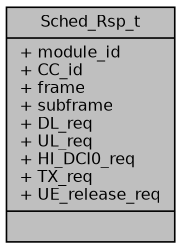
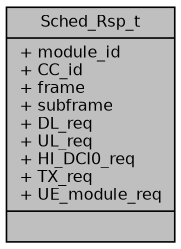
  digraph {
-   n1 [color=black fillcolor=grey75 fontcolor=black fontname=Helvetica fontsize=10 height=0.2 label="{Sched_Rsp_t\n|+ module_id\l+ CC_id\l+ frame\l+ subframe\l+ DL_req\l+ UL_req\l+ HI_DCI0_req\l+ TX_req\l+ UE_release_req\l|}" shape=record style=filled width=0.4]
+   n1 [color=black fillcolor=grey75 fontcolor=black fontname=Helvetica fontsize=10 height=0.2 label="{Sched_Rsp_t\n|+ module_id\l+ CC_id\l+ frame\l+ subframe\l+ DL_req\l+ UL_req\l+ HI_DCI0_req\l+ TX_req\l+ UE_module_req\l|}" shape=record style=filled width=0.4]
  }
